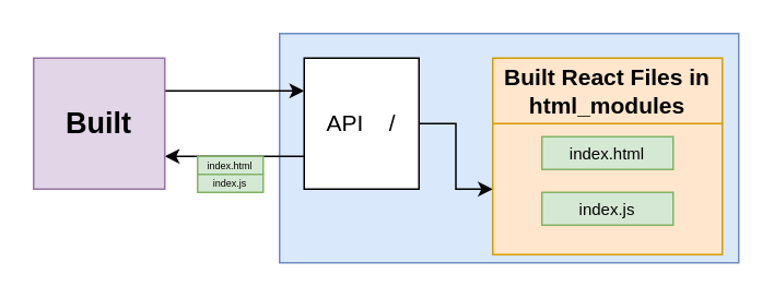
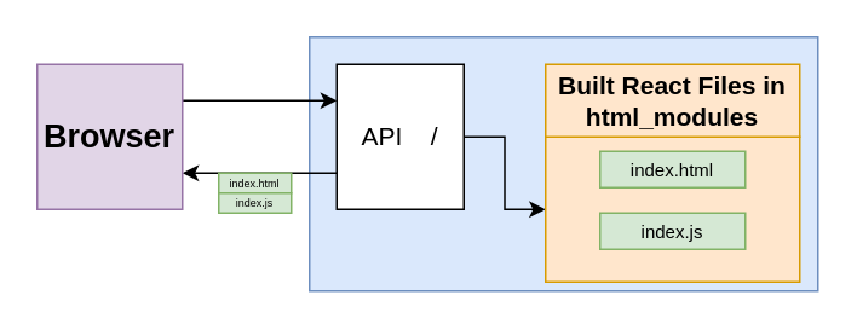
  <mxCell id="0" />
  <mxCell id="1" parent="0" />
  <mxCell id="2" value="" style="rounded=0;whiteSpace=wrap;html=1;fontSize=18;align=center;fillColor=#dae8fc;strokeColor=#6c8ebf;fontStyle=1" vertex="1" parent="1"><mxGeometry x="170" y="20" width="280" height="140" as="geometry" /></mxCell>
  <mxCell id="3" style="edgeStyle=orthogonalEdgeStyle;rounded=0;orthogonalLoop=1;jettySize=auto;html=1;exitX=0;exitY=0.75;exitDx=0;exitDy=0;entryX=1;entryY=0.75;entryDx=0;entryDy=0;fontSize=18;" edge="1" parent="1" source="5" target="7"><mxGeometry relative="1" as="geometry" /></mxCell>
  <mxCell id="4" style="edgeStyle=orthogonalEdgeStyle;rounded=0;orthogonalLoop=1;jettySize=auto;html=1;exitX=1;exitY=0.5;exitDx=0;exitDy=0;fontSize=12;fontColor=#000000;" edge="1" parent="1" source="5" target="10"><mxGeometry relative="1" as="geometry" /></mxCell>
  <mxCell id="5" value="API&amp;nbsp; &amp;nbsp; /" style="rounded=0;whiteSpace=wrap;html=1;fontSize=14;align=center;" vertex="1" parent="1"><mxGeometry x="185" y="35" width="70" height="80" as="geometry" /></mxCell>
  <mxCell id="6" style="edgeStyle=orthogonalEdgeStyle;rounded=0;orthogonalLoop=1;jettySize=auto;html=1;exitX=1;exitY=0.25;exitDx=0;exitDy=0;entryX=0;entryY=0.25;entryDx=0;entryDy=0;fontSize=18;" edge="1" parent="1" source="7" target="5"><mxGeometry relative="1" as="geometry" /></mxCell>
- <mxCell id="7" value="Built" style="rounded=0;whiteSpace=wrap;html=1;fontSize=18;align=center;fillColor=#e1d5e7;strokeColor=#9673a6;fontStyle=1" vertex="1" parent="1"><mxGeometry x="20" y="35" width="80" height="80" as="geometry" /></mxCell>
+ <mxCell id="7" value="Browser" style="rounded=0;whiteSpace=wrap;html=1;fontSize=18;align=center;fillColor=#e1d5e7;strokeColor=#9673a6;fontStyle=1" vertex="1" parent="1"><mxGeometry x="20" y="35" width="80" height="80" as="geometry" /></mxCell>
  <mxCell id="8" value="index.html" style="rounded=0;whiteSpace=wrap;html=1;fontSize=6;align=center;fillColor=#d5e8d4;strokeColor=#82b366;" vertex="1" parent="1"><mxGeometry x="120" y="95" width="40" height="11" as="geometry" /></mxCell>
  <mxCell id="9" value="index.js" style="rounded=0;whiteSpace=wrap;html=1;fontSize=6;align=center;fillColor=#d5e8d4;strokeColor=#82b366;" vertex="1" parent="1"><mxGeometry x="120" y="106" width="40" height="11" as="geometry" /></mxCell>
  <mxCell id="10" value="" style="rounded=0;whiteSpace=wrap;html=1;fontSize=14;align=center;fillColor=#ffe6cc;strokeColor=#d79b00;" vertex="1" parent="1"><mxGeometry x="300" y="75" width="140" height="80" as="geometry" /></mxCell>
  <mxCell id="11" value="&lt;span&gt;Built React Files in html_modules&lt;/span&gt;" style="rounded=0;whiteSpace=wrap;html=1;fontSize=14;align=center;fillColor=#ffe6cc;strokeColor=#d79b00;fontStyle=1" vertex="1" parent="1"><mxGeometry x="300" y="35" width="140" height="40" as="geometry" /></mxCell>
  <mxCell id="12" value="index.html" style="rounded=0;whiteSpace=wrap;html=1;fontSize=10;align=center;fillColor=#d5e8d4;strokeColor=#82b366;" vertex="1" parent="1"><mxGeometry x="330" y="83" width="80" height="20" as="geometry" /></mxCell>
  <mxCell id="13" value="index.js" style="rounded=0;whiteSpace=wrap;html=1;fontSize=10;align=center;fillColor=#d5e8d4;strokeColor=#82b366;" vertex="1" parent="1"><mxGeometry x="330" y="117" width="80" height="20" as="geometry" /></mxCell>
